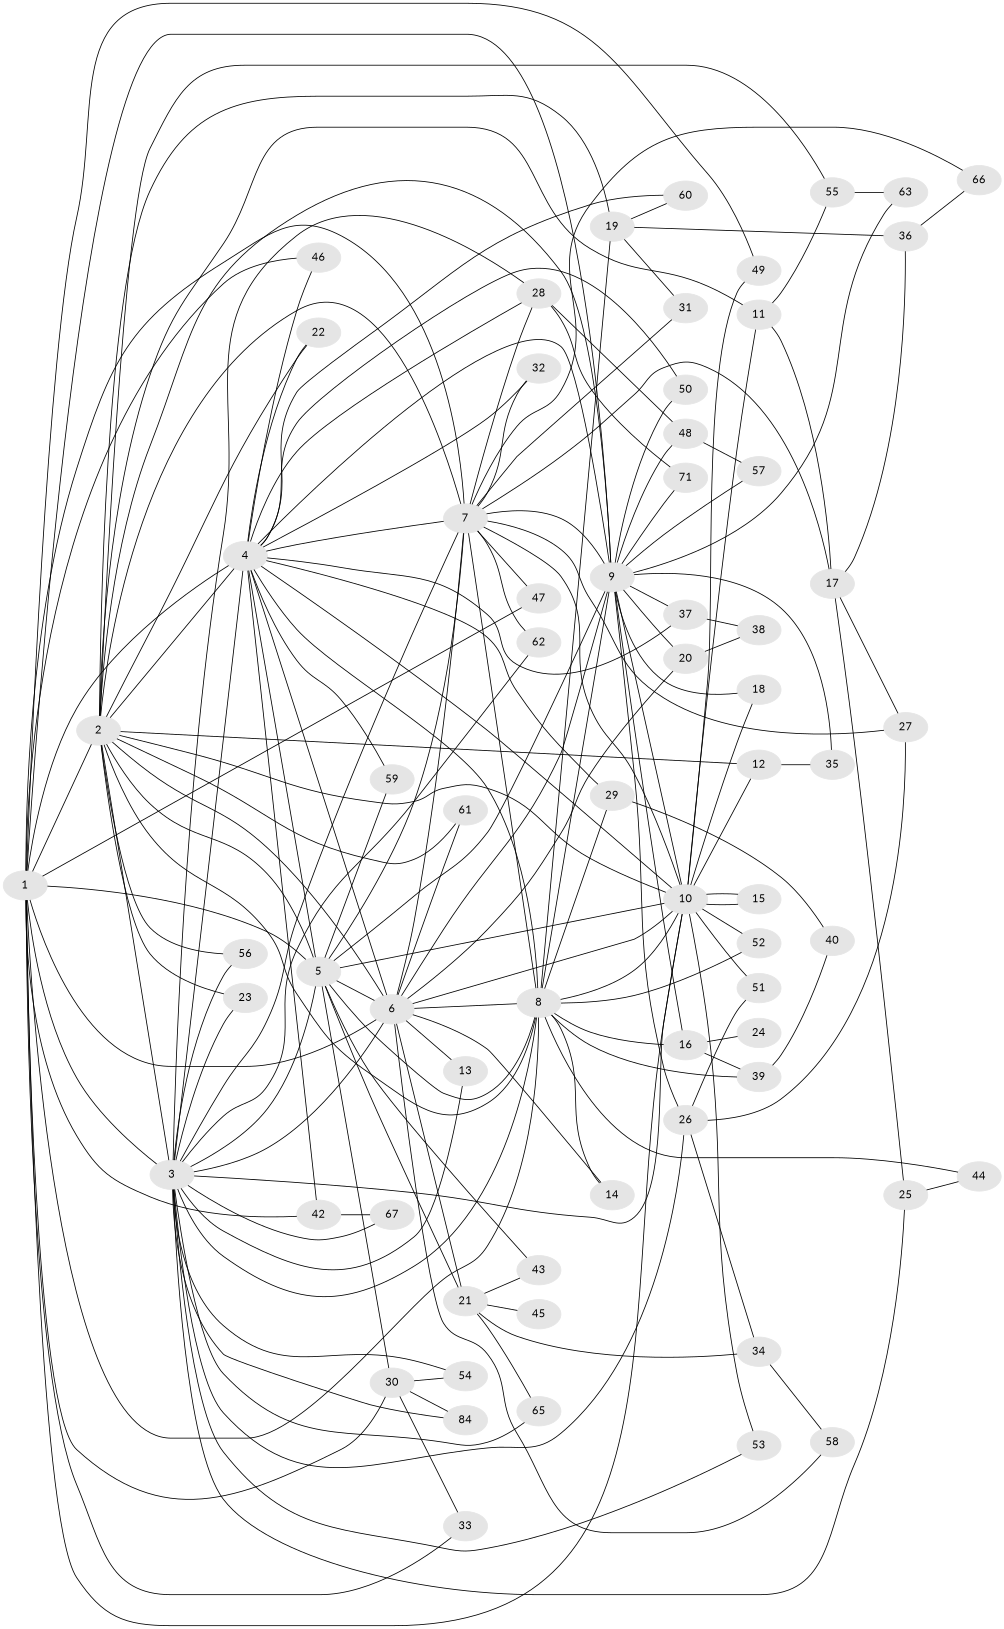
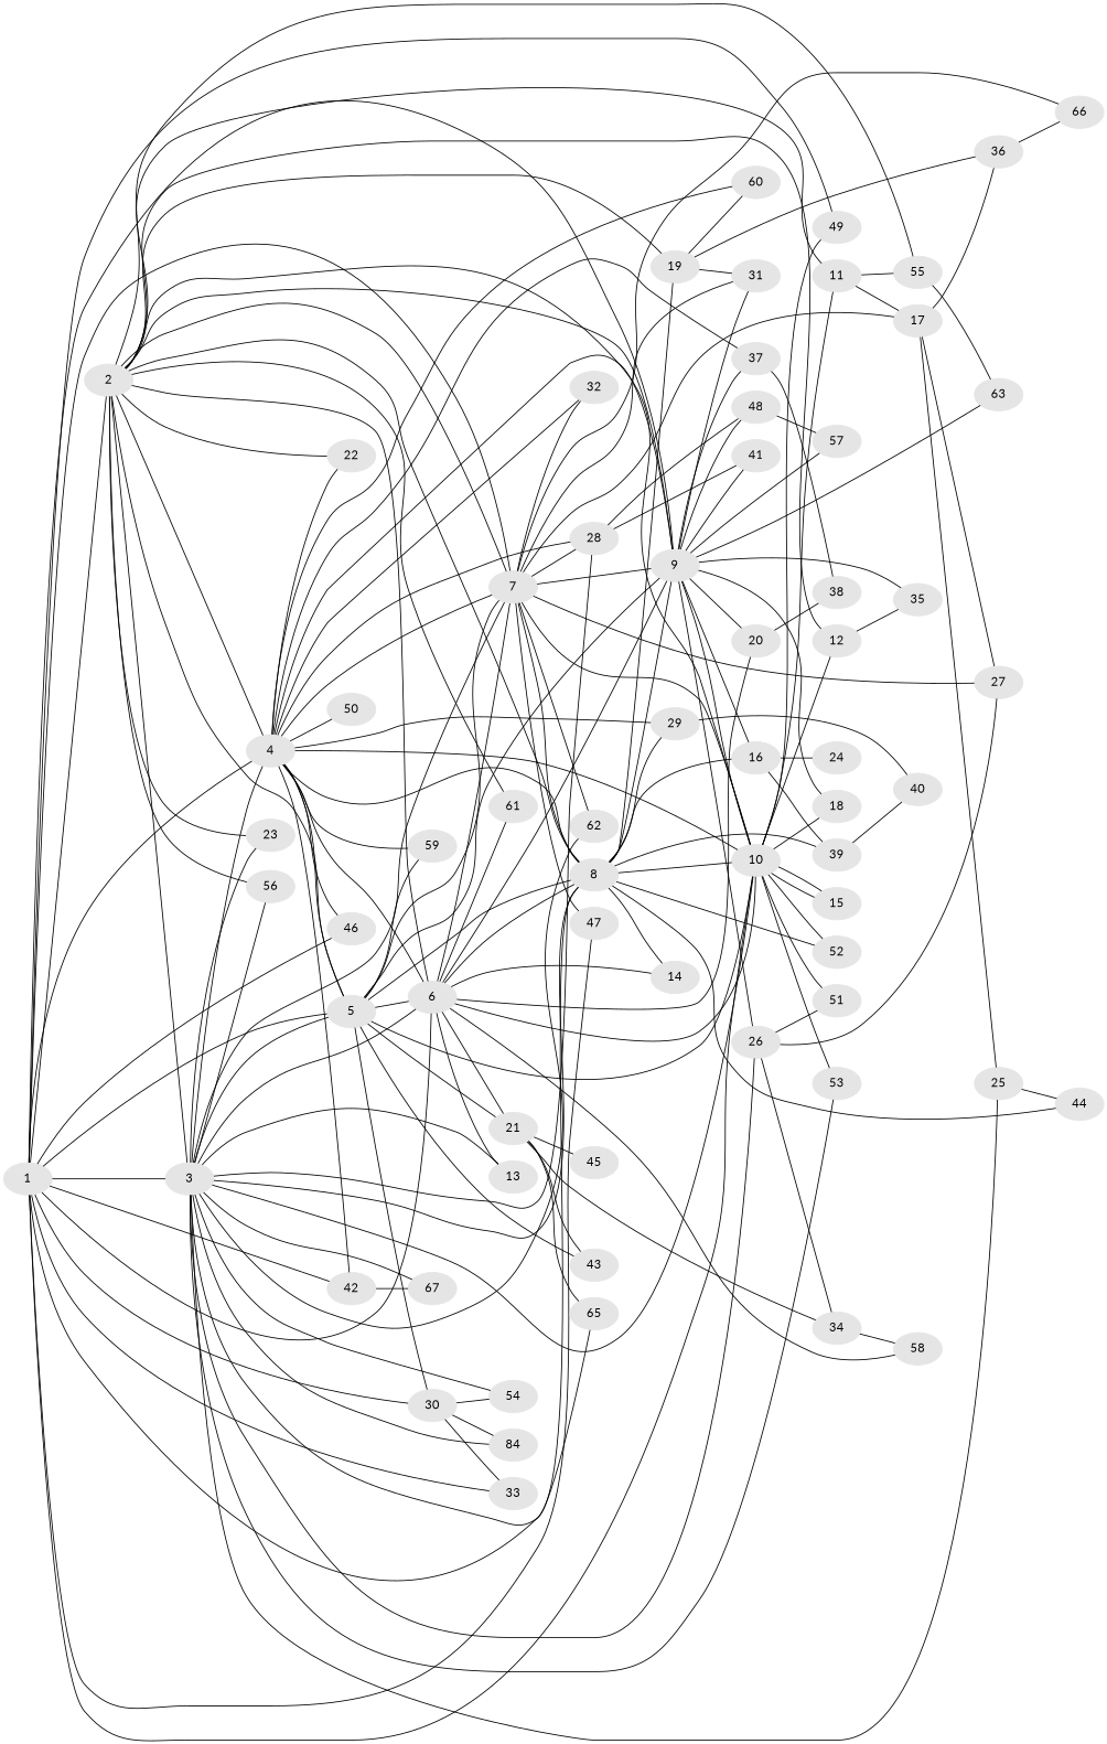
  graph {
    fontname=Lato
    rankdir=LR
    node [color=gray90 fontname=Lato style=filled]
    edge [fontname=Lato]
    1
    2
    3
    4
    5
    6
    7
    8
    9
    10
    30
    33
    42
    46
    47
    49
    11
    12
    19
    22
    23
    55
    56
    61
    13
    25
    26
    53
    54
    62
    n31 [label=84]
    65
    67
    28
    29
    32
    37
    50
    59
    60
    21
    43
    14
    20
    58
    17
    27
    31
    66
    16
    39
    44
    52
    18
    35
-   41 [label=71]
+   41
    48
    57
    63
    15
    51
    36
    34
    40
    38
    45
    24
    1 -- 2
    1 -- 3
    1 -- 4
    1 -- 5
    1 -- 6
    1 -- 7
    1 -- 8
    1 -- 9
    1 -- 10
    1 -- 30
    1 -- 33
    1 -- 42
    1 -- 46
    1 -- 47
    1 -- 49
    2 -- 3
    2 -- 4
    2 -- 5
    2 -- 6
    2 -- 7
    2 -- 8
    2 -- 9
    2 -- 10
    2 -- 11
    2 -- 12
    2 -- 19
    2 -- 22
    2 -- 23
    2 -- 55
    2 -- 56
    2 -- 61
    3 -- 4
    3 -- 5
    3 -- 6
    3 -- 7
    3 -- 8
    3 -- 10
    3 -- 23
    3 -- 56
    3 -- 13
    3 -- 25
    3 -- 26
    3 -- 53
    3 -- 54
    3 -- 62
    3 -- n31
    3 -- 65
    3 -- 67
    3 -- 28
    4 -- 5
    4 -- 6
    4 -- 7
    4 -- 8
    4 -- 9
    4 -- 10
    4 -- 42
    4 -- 46
    4 -- 22
    4 -- 28
    4 -- 29
    4 -- 32
    4 -- 37
    4 -- 50
    4 -- 59
    4 -- 60
    5 -- 6
    5 -- 7
    5 -- 8
    5 -- 9
    5 -- 10
    5 -- 30
    5 -- 59
    5 -- 21
    5 -- 43
    6 -- 7
    6 -- 8
    6 -- 9
    6 -- 10
    6 -- 61
    6 -- 13
    6 -- 21
    6 -- 14
    6 -- 20
    6 -- 58
    7 -- 8
    7 -- 9
    7 -- 10
    7 -- 47
    7 -- 62
    7 -- 28
    7 -- 32
    7 -- 17
    7 -- 27
    7 -- 31
    7 -- 66
    8 -- 9
    8 -- 10
    8 -- 19
    8 -- 29
    8 -- 14
    8 -- 16
    8 -- 39
    8 -- 44
    8 -- 52
    9 -- 10
    9 -- 26
    9 -- 37
-   9 -- 50
+   9 -- 31
    9 -- 20
    9 -- 16
    9 -- 18
    9 -- 35
    9 -- 41
    9 -- 48
    9 -- 57
    9 -- 63
    10 -- 49
    10 -- 11
    10 -- 12
    10 -- 53
    10 -- 52
    10 -- 18
    10 -- 15
    10 -- 15
    10 -- 51
    30 -- 33
    30 -- 54
    30 -- n31
    42 -- 67
    11 -- 55
    11 -- 17
    12 -- 35
    19 -- 60
    19 -- 31
    19 -- 36
    55 -- 63
    25 -- 44
    26 -- 27
    26 -- 51
    26 -- 34
    28 -- 41
    28 -- 48
    29 -- 40
    37 -- 38
    21 -- 65
    21 -- 43
    21 -- 34
    21 -- 45
    20 -- 38
    17 -- 25
    17 -- 27
    17 -- 36
    16 -- 39
    16 -- 24
    39 -- 40
    48 -- 57
    36 -- 66
    34 -- 58
  }
